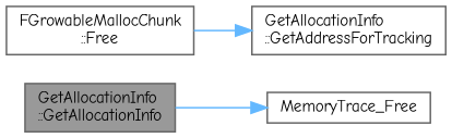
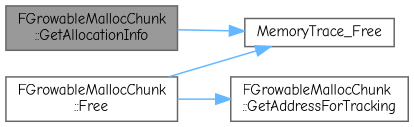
  digraph {
    fontname="Comic Neue"
    rankdir=LR
    node [color=grey40 fillcolor=white fontname="Comic Neue" fontsize=10 shape=box style=filled]
    edge [color=steelblue1 fontname="Comic Neue" fontsize=10 labelfontname=Helvetica labelfontsize=10 style=solid]
-   n1 [color=gray40 fillcolor=grey60 fontcolor=black height=0.2 label="GetAllocationInfo\l::GetAllocationInfo" width=0.4]
+   n1 [color=gray40 fillcolor=grey60 fontcolor=black height=0.2 label="FGrowableMallocChunk\l::GetAllocationInfo" width=0.4]
    n2 [height=0.2 label=MemoryTrace_Free width=0.4]
    n3 [height=0.2 label="FGrowableMallocChunk\l::Free" width=0.4]
-   n4 [height=0.2 label="GetAllocationInfo\l::GetAddressForTracking" width=0.4]
+   n4 [height=0.2 label="FGrowableMallocChunk\l::GetAddressForTracking" width=0.4]
    n1 -> n2
+   n3 -> n2
    n3 -> n4
  }
